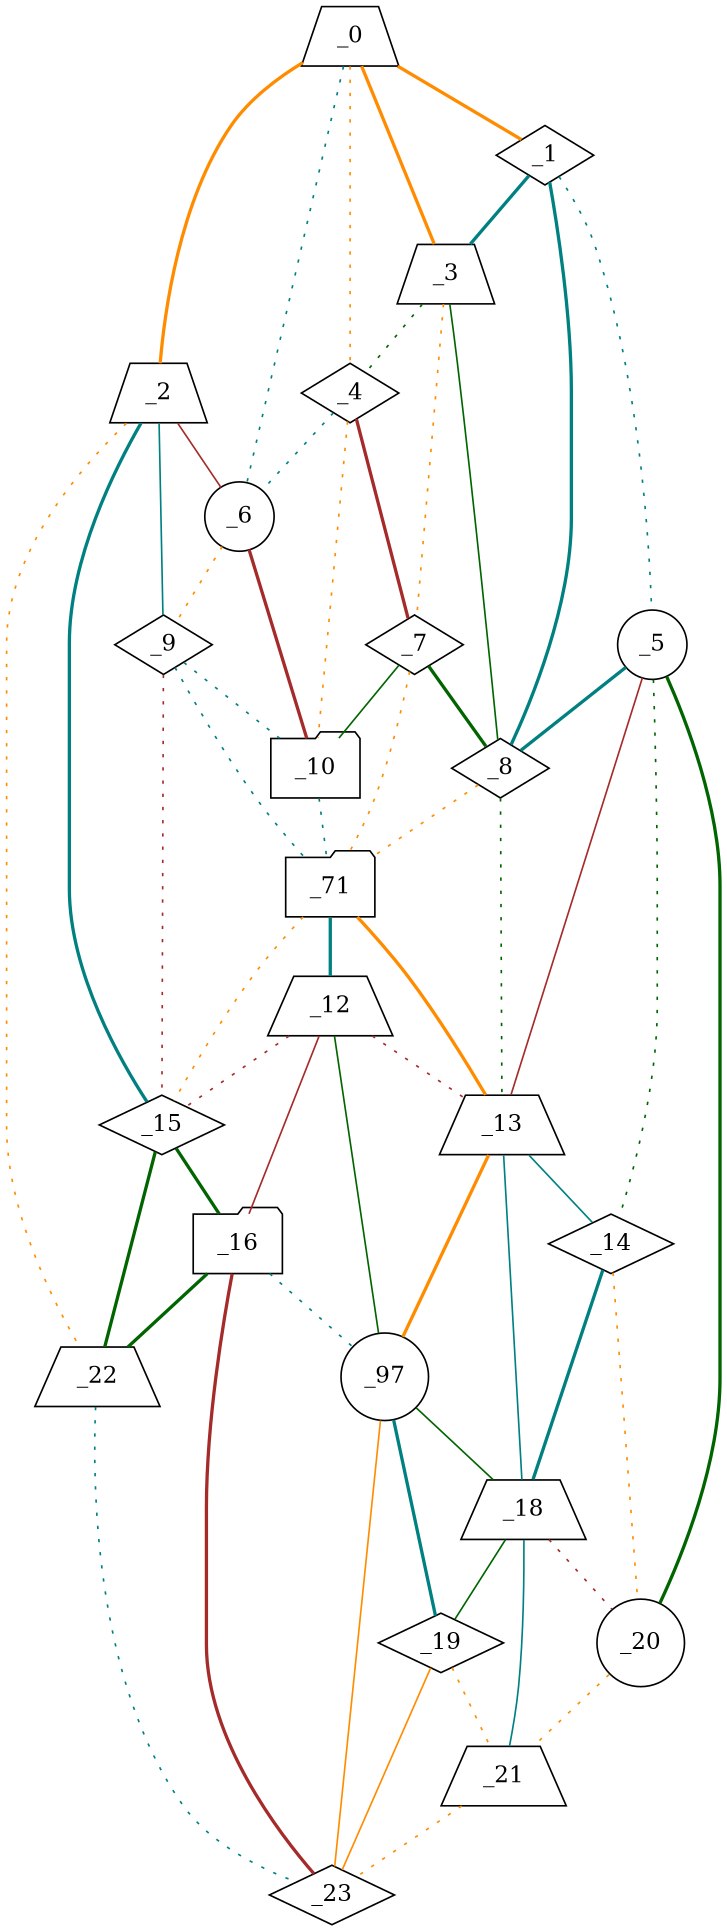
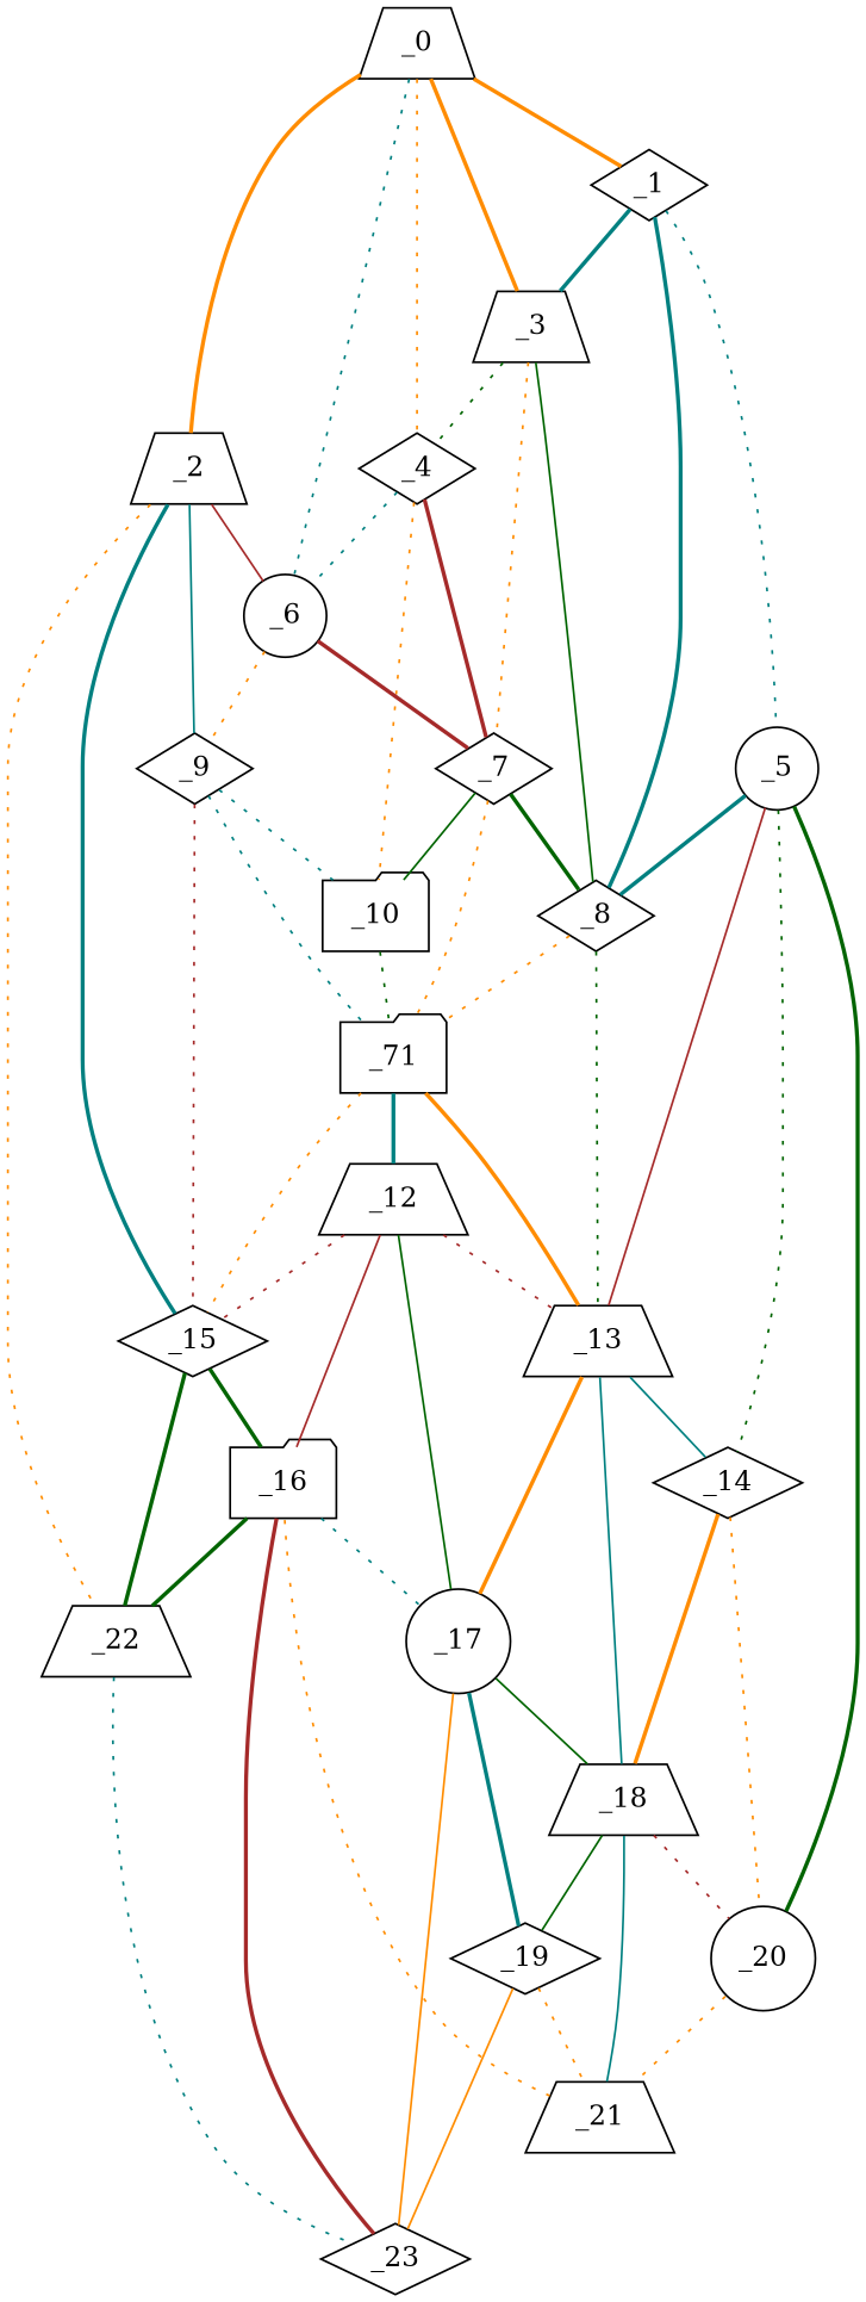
  graph {
    node [shape=diamond x=28 y=42]
    edge [color=darkorange style=dotted valence=2]
    _0 [shape=trapezium x=5 y=45]
    _1 [x=13 y=92]
    _2 [shape=trapezium x=14 y=26]
    _3 [shape=trapezium x=18 y=68]
    _4 [y=51]
    _6 [shape=circle x=29]
    _5 [shape=circle y=94]
    _8 [x=30 y=75]
    _9 [x=44 y=38]
    _15 [x=79 y=40]
    _22 [shape=trapezium x=110 y=37]
    _7 [x=29 y=57]
    _10 [shape=folder x=44]
    _13 [shape=trapezium x=73 y=81]
    _14 [x=73 y=97]
    _20 [shape=circle x=92 y=101]
    n17 [label=_71 shape=folder x=54 y=43]
    _16 [shape=folder x=84 y=50]
    _23 [x=110 y=58]
-   _17 [shape=circle x=84 y=61 label=_97]
+   _17 [shape=circle x=84 y=61]
    _18 [shape=trapezium x=90 y=77]
    _21 [shape=trapezium x=100 y=88]
    _12 [shape=trapezium x=70 y=47]
    _19 [x=92 y=71]
    _0 -- _1 [style=bold valence=1]
    _0 -- _2 [style=bold valence=1]
    _0 -- _3 [style=bold valence=1]
    _0 -- _4
    _0 -- _6 [color=teal valence=1]
    _1 -- _3 [color=teal style=bold]
    _1 -- _5 [color=teal valence=1]
    _1 -- _8 [color=teal style=bold valence=1]
    _2 -- _6 [color=brown style=solid]
    _2 -- _9 [color=teal style=solid valence=1]
    _2 -- _15 [color=teal style=bold]
    _2 -- _22 [valence=1]
    _3 -- _4 [color=darkgreen]
    _3 -- _8 [color=darkgreen style=solid]
    _3 -- _7
    _4 -- _6 [color=teal]
    _4 -- _7 [color=brown style=bold valence=1]
    _4 -- _10
    _6 -- _9
-   _6 -- _10 [color=brown style=bold]
+   _6 -- _7 [color=brown style=bold]
    _5 -- _8 [color=teal style=bold]
    _5 -- _13 [color=brown style=solid]
    _5 -- _14 [color=darkgreen]
    _5 -- _20 [color=darkgreen style=bold valence=1]
    _8 -- _13 [color=darkgreen]
    _8 -- n17
    _9 -- _15 [color=brown]
    _9 -- _10 [color=teal]
    _9 -- n17 [color=teal]
    _15 -- _22 [color=darkgreen style=bold]
    _15 -- _16 [color=darkgreen style=bold valence=1]
    _22 -- _23 [color=teal]
    _7 -- _8 [color=darkgreen style=bold valence=1]
    _7 -- _10 [color=darkgreen style=solid valence=1]
    _7 -- n17
-   _10 -- n17 [color=teal]
+   _10 -- n17 [color=darkgreen]
    _13 -- _14 [color=teal style=solid valence=1]
    _13 -- _17 [style=bold]
    _13 -- _18 [color=teal style=solid]
    _14 -- _20 [valence=1]
-   _14 -- _18 [color=teal style=bold]
+   _14 -- _18 [style=bold]
    _20 -- _21 [valence=1]
    n17 -- _15 [valence=1]
    n17 -- _13 [style=bold]
    n17 -- _12 [color=teal style=bold]
    _16 -- _22 [color=darkgreen style=bold]
    _16 -- _23 [color=brown style=bold]
    _16 -- _17 [color=teal]
    _17 -- _23 [style=solid]
    _17 -- _18 [color=darkgreen style=solid valence=1]
    _17 -- _19 [color=teal style=bold]
    _18 -- _20 [color=brown valence=1]
    _18 -- _21 [color=teal style=solid]
    _18 -- _19 [color=darkgreen style=solid]
-   _21 -- _23
+   _21 -- _16
    _12 -- _15 [color=brown]
    _12 -- _13 [color=brown]
    _12 -- _16 [color=brown style=solid]
    _12 -- _17 [color=darkgreen style=solid valence=1]
    _19 -- _23 [style=solid]
    _19 -- _21
  }
